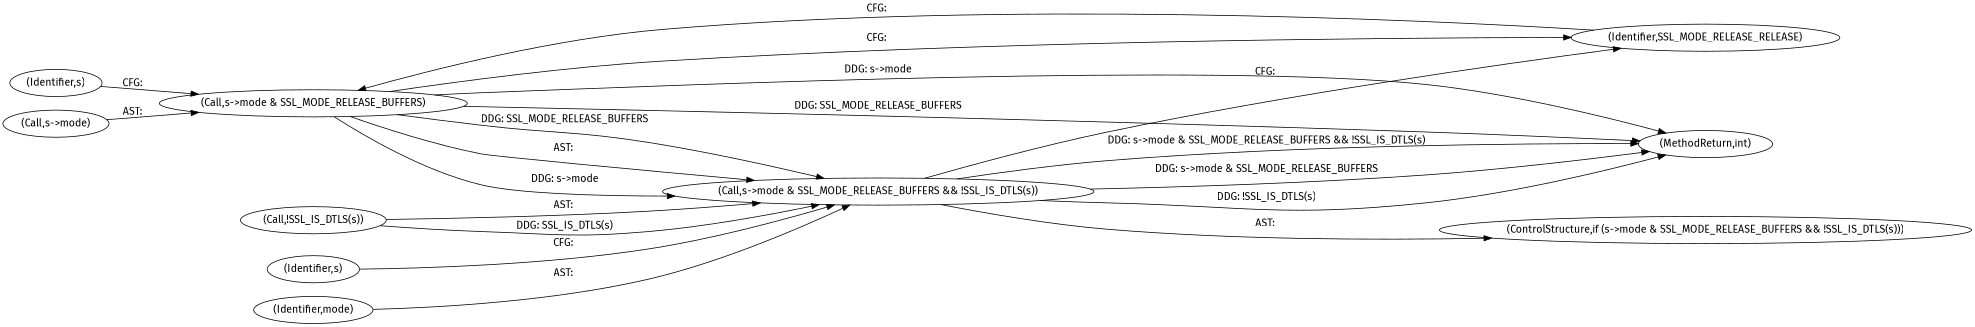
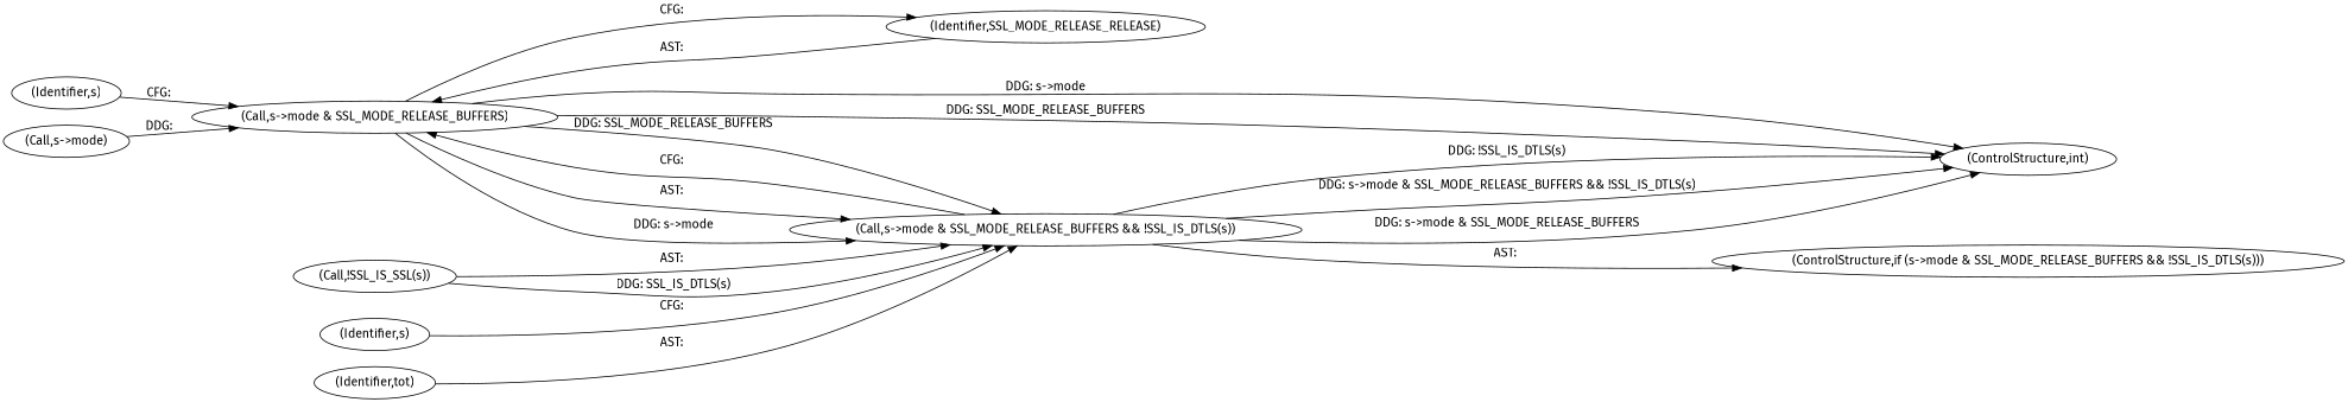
  digraph {
    fontname="Fira Sans"
    rankdir=LR
    node [fontname="Fira Sans"]
    edge [fontname="Fira Sans"]
    n1 [label="(Call,s->mode & SSL_MODE_RELEASE_BUFFERS)"]
    n2 [label="(Call,s->mode & SSL_MODE_RELEASE_BUFFERS && !SSL_IS_DTLS(s))"]
-   n3 [label="(MethodReturn,int)"]
+   n3 [label="(ControlStructure,int)"]
    n4 [label="(Identifier,SSL_MODE_RELEASE_RELEASE)"]
    n5 [label="(ControlStructure,if (s->mode & SSL_MODE_RELEASE_BUFFERS && !SSL_IS_DTLS(s)))"]
-   n6 [label="(Call,!SSL_IS_DTLS(s))"]
+   n6 [label="(Call,!SSL_IS_SSL(s))"]
    n7 [label="(Identifier,s)"]
    n8 [label="(Identifier,s)"]
-   n9 [label="(Identifier,mode)"]
+   n9 [label="(Identifier,tot)"]
    n10 [label="(Call,s->mode)"]
    n1 -> n2 [label="AST: "]
    n1 -> n2 [label="DDG: s->mode"]
    n1 -> n2 [label="DDG: SSL_MODE_RELEASE_BUFFERS"]
    n1 -> n3 [label="DDG: s->mode"]
    n1 -> n3 [label="DDG: SSL_MODE_RELEASE_BUFFERS"]
    n1 -> n4 [label="CFG: "]
-   n2 -> n4 [label="CFG: "]
+   n2 -> n1 [label="CFG: "]
    n2 -> n3 [label="DDG: s->mode & SSL_MODE_RELEASE_BUFFERS && !SSL_IS_DTLS(s)"]
    n2 -> n3 [label="DDG: s->mode & SSL_MODE_RELEASE_BUFFERS"]
    n2 -> n3 [label="DDG: !SSL_IS_DTLS(s)"]
    n2 -> n5 [label="AST: "]
-   n4 -> n1 [label="CFG: "]
+   n4 -> n1 [label="AST: "]
    n6 -> n2 [label="AST: "]
    n6 -> n2 [label="DDG: SSL_IS_DTLS(s)"]
    n7 -> n1 [label="CFG: "]
    n8 -> n2 [label="CFG: "]
    n9 -> n2 [label="AST: "]
-   n10 -> n1 [label="AST: "]
+   n10 -> n1 [label="DDG: "]
  }
